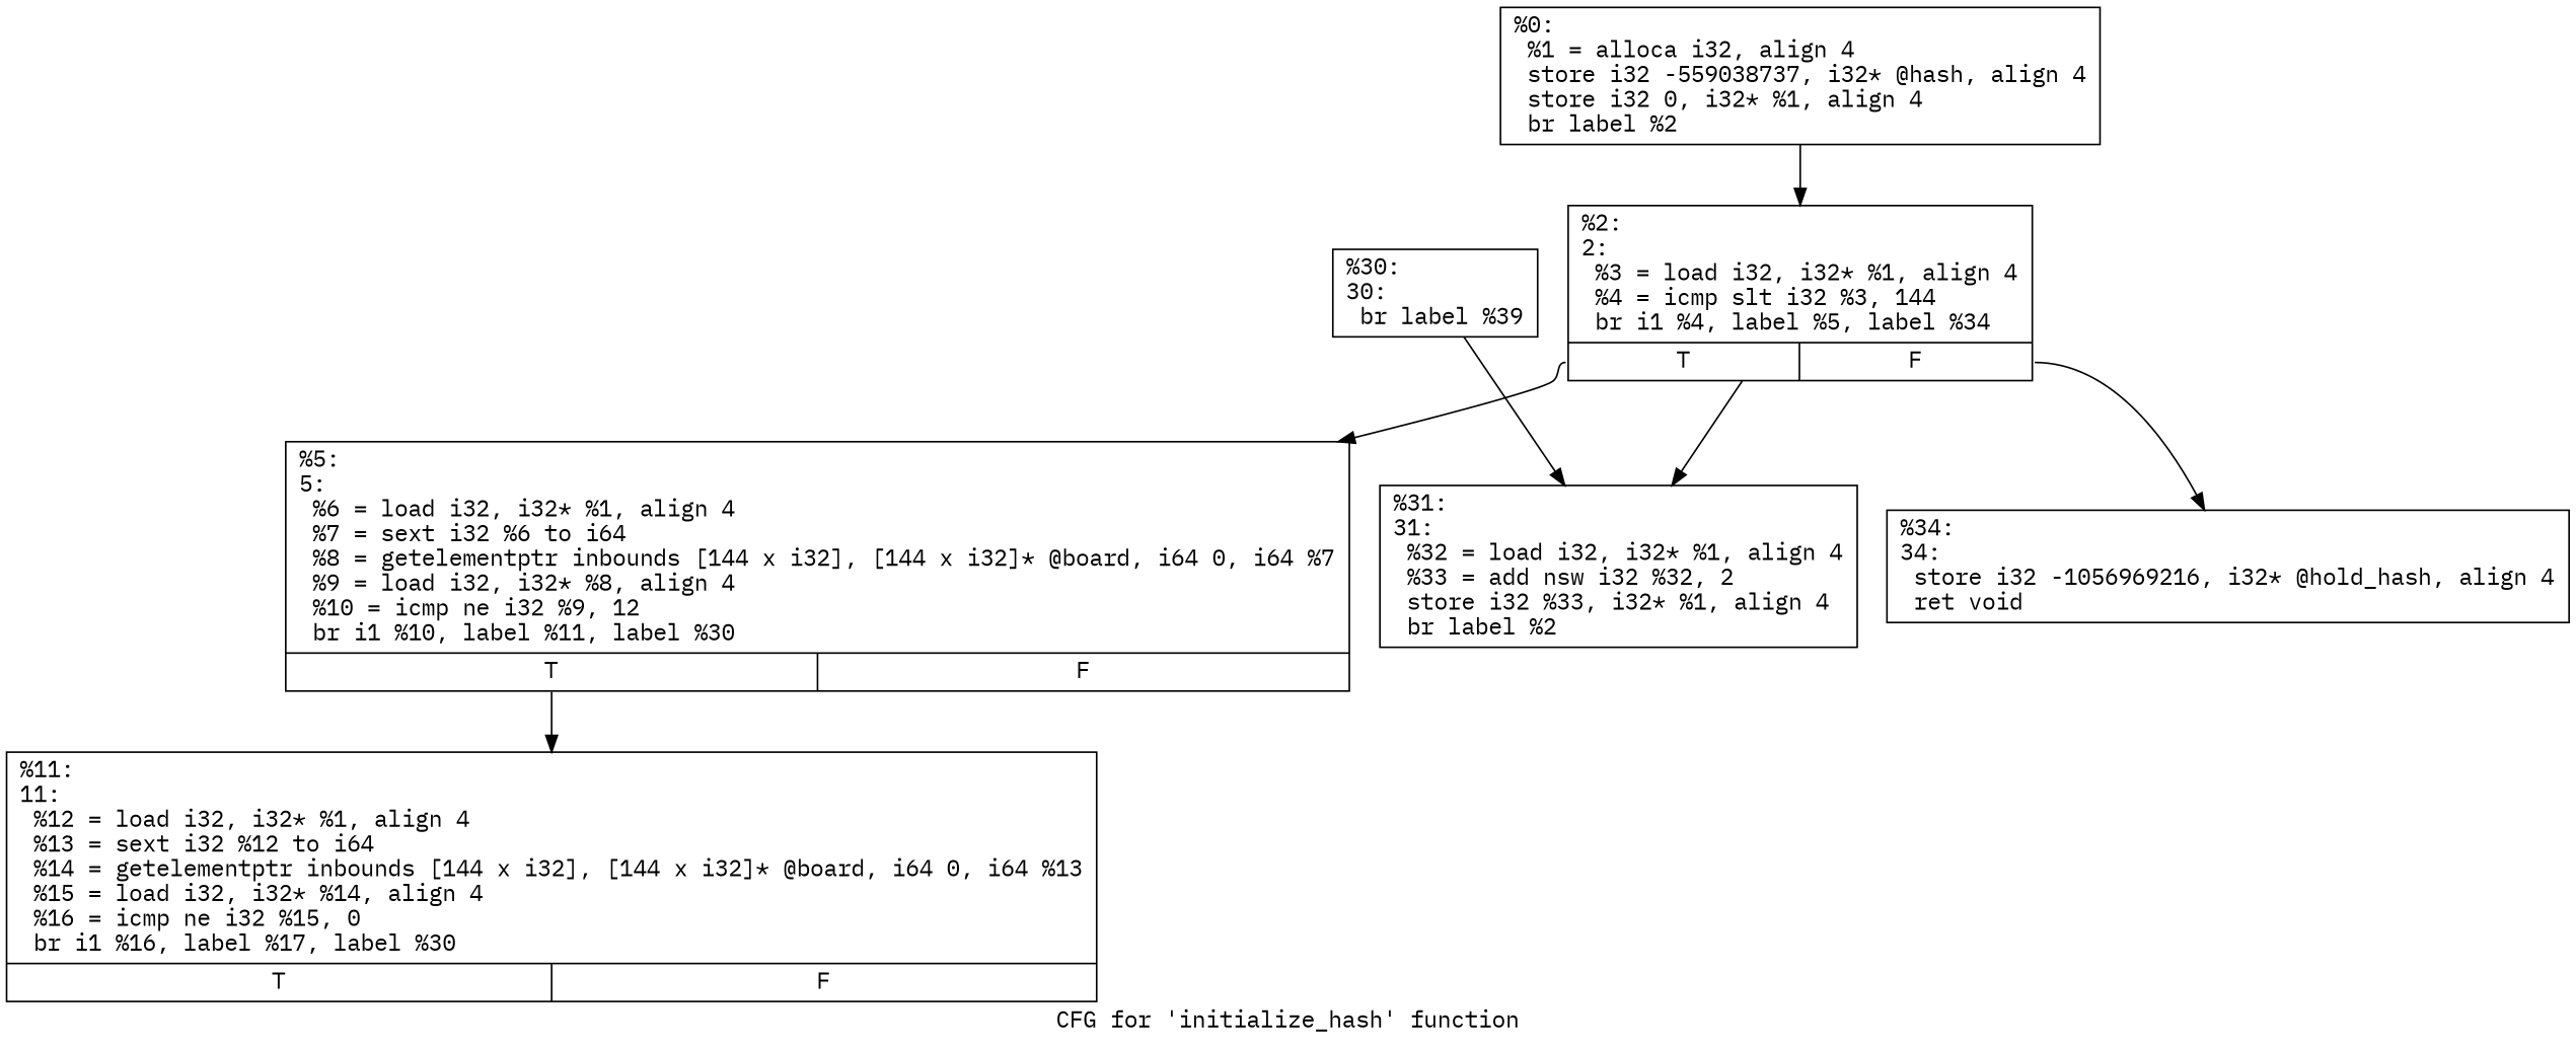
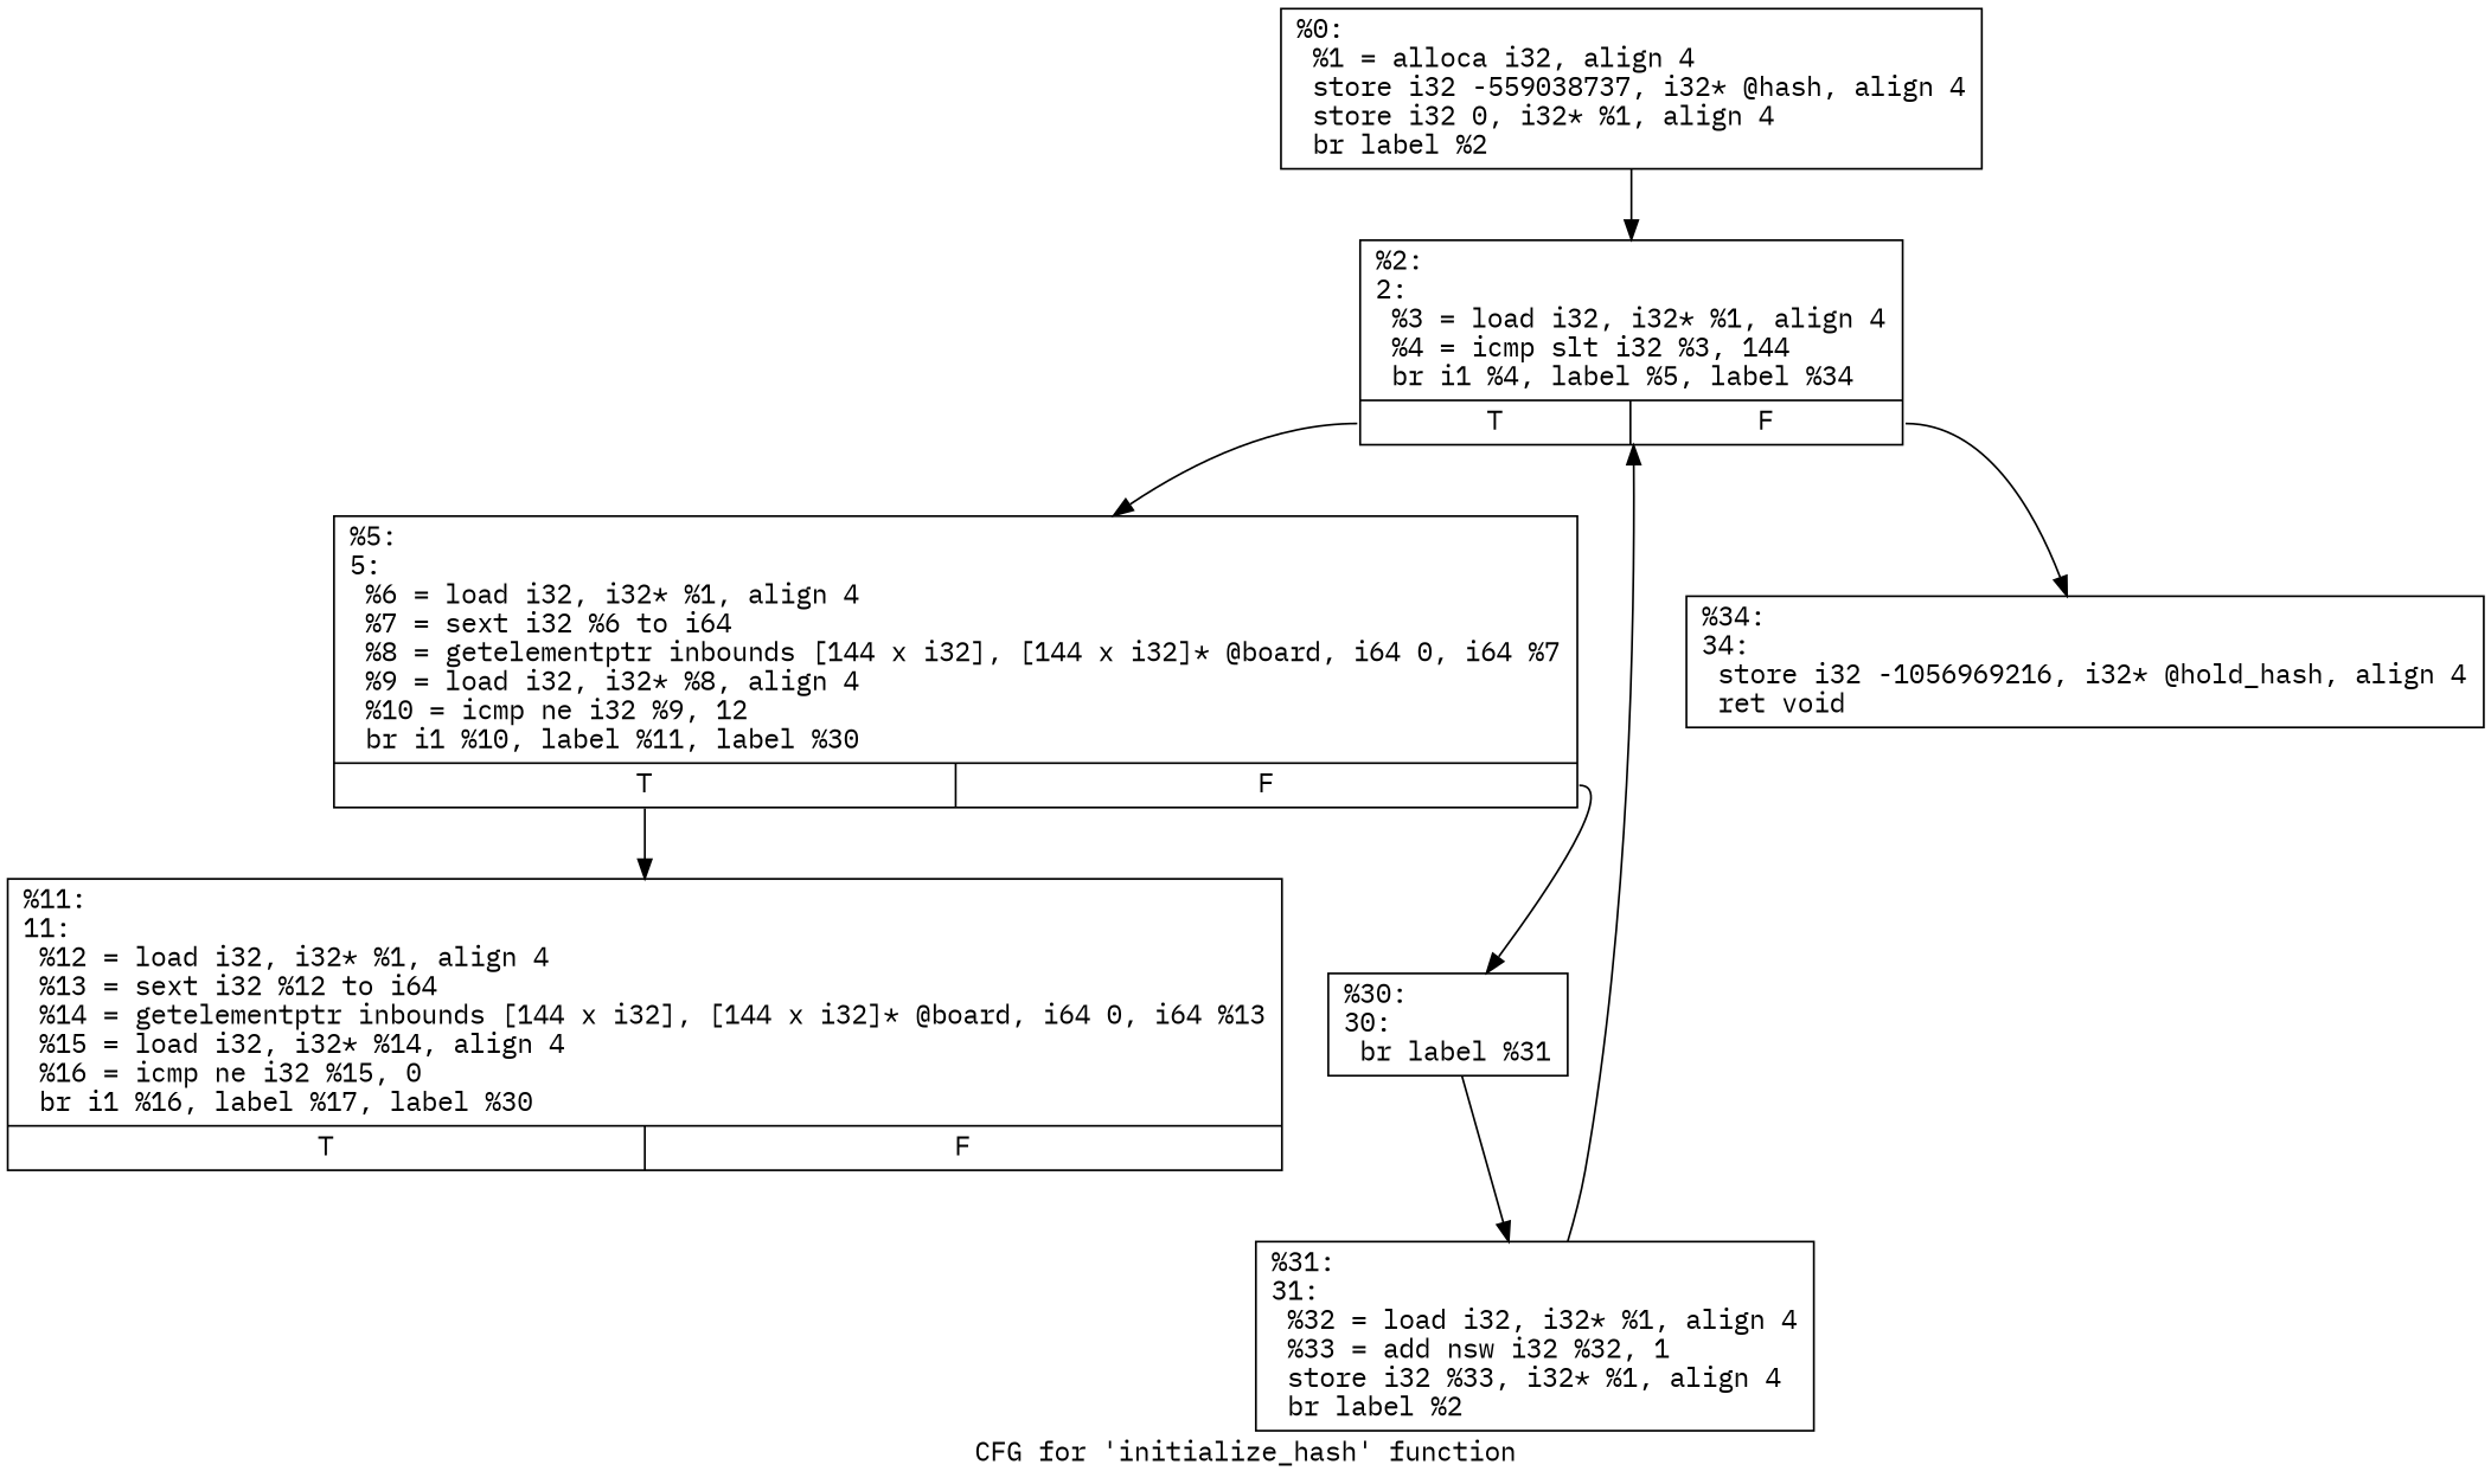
  digraph {
    fontname="IBM Plex Mono"
    label="CFG for 'initialize_hash' function"
    node [fontname="IBM Plex Mono" shape=record]
    edge [fontname="IBM Plex Mono"]
    n1 [label="{%0:\l  %1 = alloca i32, align 4\l  store i32 -559038737, i32* @hash, align 4\l  store i32 0, i32* %1, align 4\l  br label %2\l}"]
    n2 [label="{%2:\l2:                                                \l  %3 = load i32, i32* %1, align 4\l  %4 = icmp slt i32 %3, 144\l  br i1 %4, label %5, label %34\l|{<s0>T|<s1>F}}"]
    n3 [label="{%5:\l5:                                                \l  %6 = load i32, i32* %1, align 4\l  %7 = sext i32 %6 to i64\l  %8 = getelementptr inbounds [144 x i32], [144 x i32]* @board, i64 0, i64 %7\l  %9 = load i32, i32* %8, align 4\l  %10 = icmp ne i32 %9, 12\l  br i1 %10, label %11, label %30\l|{<s0>T|<s1>F}}"]
    n4 [label="{%34:\l34:                                               \l  store i32 -1056969216, i32* @hold_hash, align 4\l  ret void\l}"]
    n5 [label="{%11:\l11:                                               \l  %12 = load i32, i32* %1, align 4\l  %13 = sext i32 %12 to i64\l  %14 = getelementptr inbounds [144 x i32], [144 x i32]* @board, i64 0, i64 %13\l  %15 = load i32, i32* %14, align 4\l  %16 = icmp ne i32 %15, 0\l  br i1 %16, label %17, label %30\l|{<s0>T|<s1>F}}"]
-   n6 [label="{%30:\l30:                                               \l  br label %39\l}"]
-   n7 [label="{%31:\l31:                                               \l  %32 = load i32, i32* %1, align 4\l  %33 = add nsw i32 %32, 2\l  store i32 %33, i32* %1, align 4\l  br label %2\l}"]
+   n6 [label="{%30:\l30:                                               \l  br label %31\l}"]
+   n7 [label="{%31:\l31:                                               \l  %32 = load i32, i32* %1, align 4\l  %33 = add nsw i32 %32, 1\l  store i32 %33, i32* %1, align 4\l  br label %2\l}"]
    n1 -> n2
    n2 -> n3 [tailport=s0]
    n2 -> n4 [tailport=s1]
    n3 -> n5 [tailport=s0]
+   n3 -> n6 [tailport=s1]
    n6 -> n7
-   n2 -> n7
+   n7 -> n2
  }
